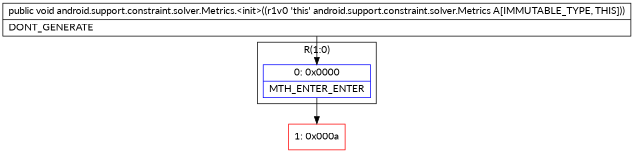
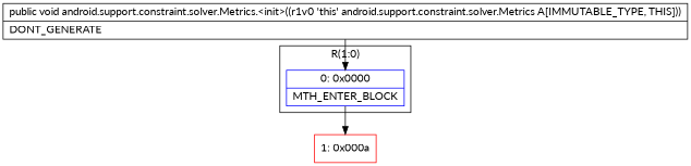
  digraph {
    fontname=Lato
    node [shape=record fontname=Lato]
    edge [fontname=Lato]
-   n1 [color=blue label="{0\:\ 0x0000|MTH_ENTER_ENTER\l}"]
+   n1 [color=blue label="{0\:\ 0x0000|MTH_ENTER_BLOCK\l}"]
    n2 [color=red label="{1\:\ 0x000a}"]
    n3 [label="{public void android.support.constraint.solver.Metrics.\<init\>((r1v0 'this' android.support.constraint.solver.Metrics A[IMMUTABLE_TYPE, THIS]))  | DONT_GENERATE\l}"]
    subgraph cluster_1 {
      label="R(1:0)"
      n1
    }
    n1 -> n2
    n3 -> n1
  }
